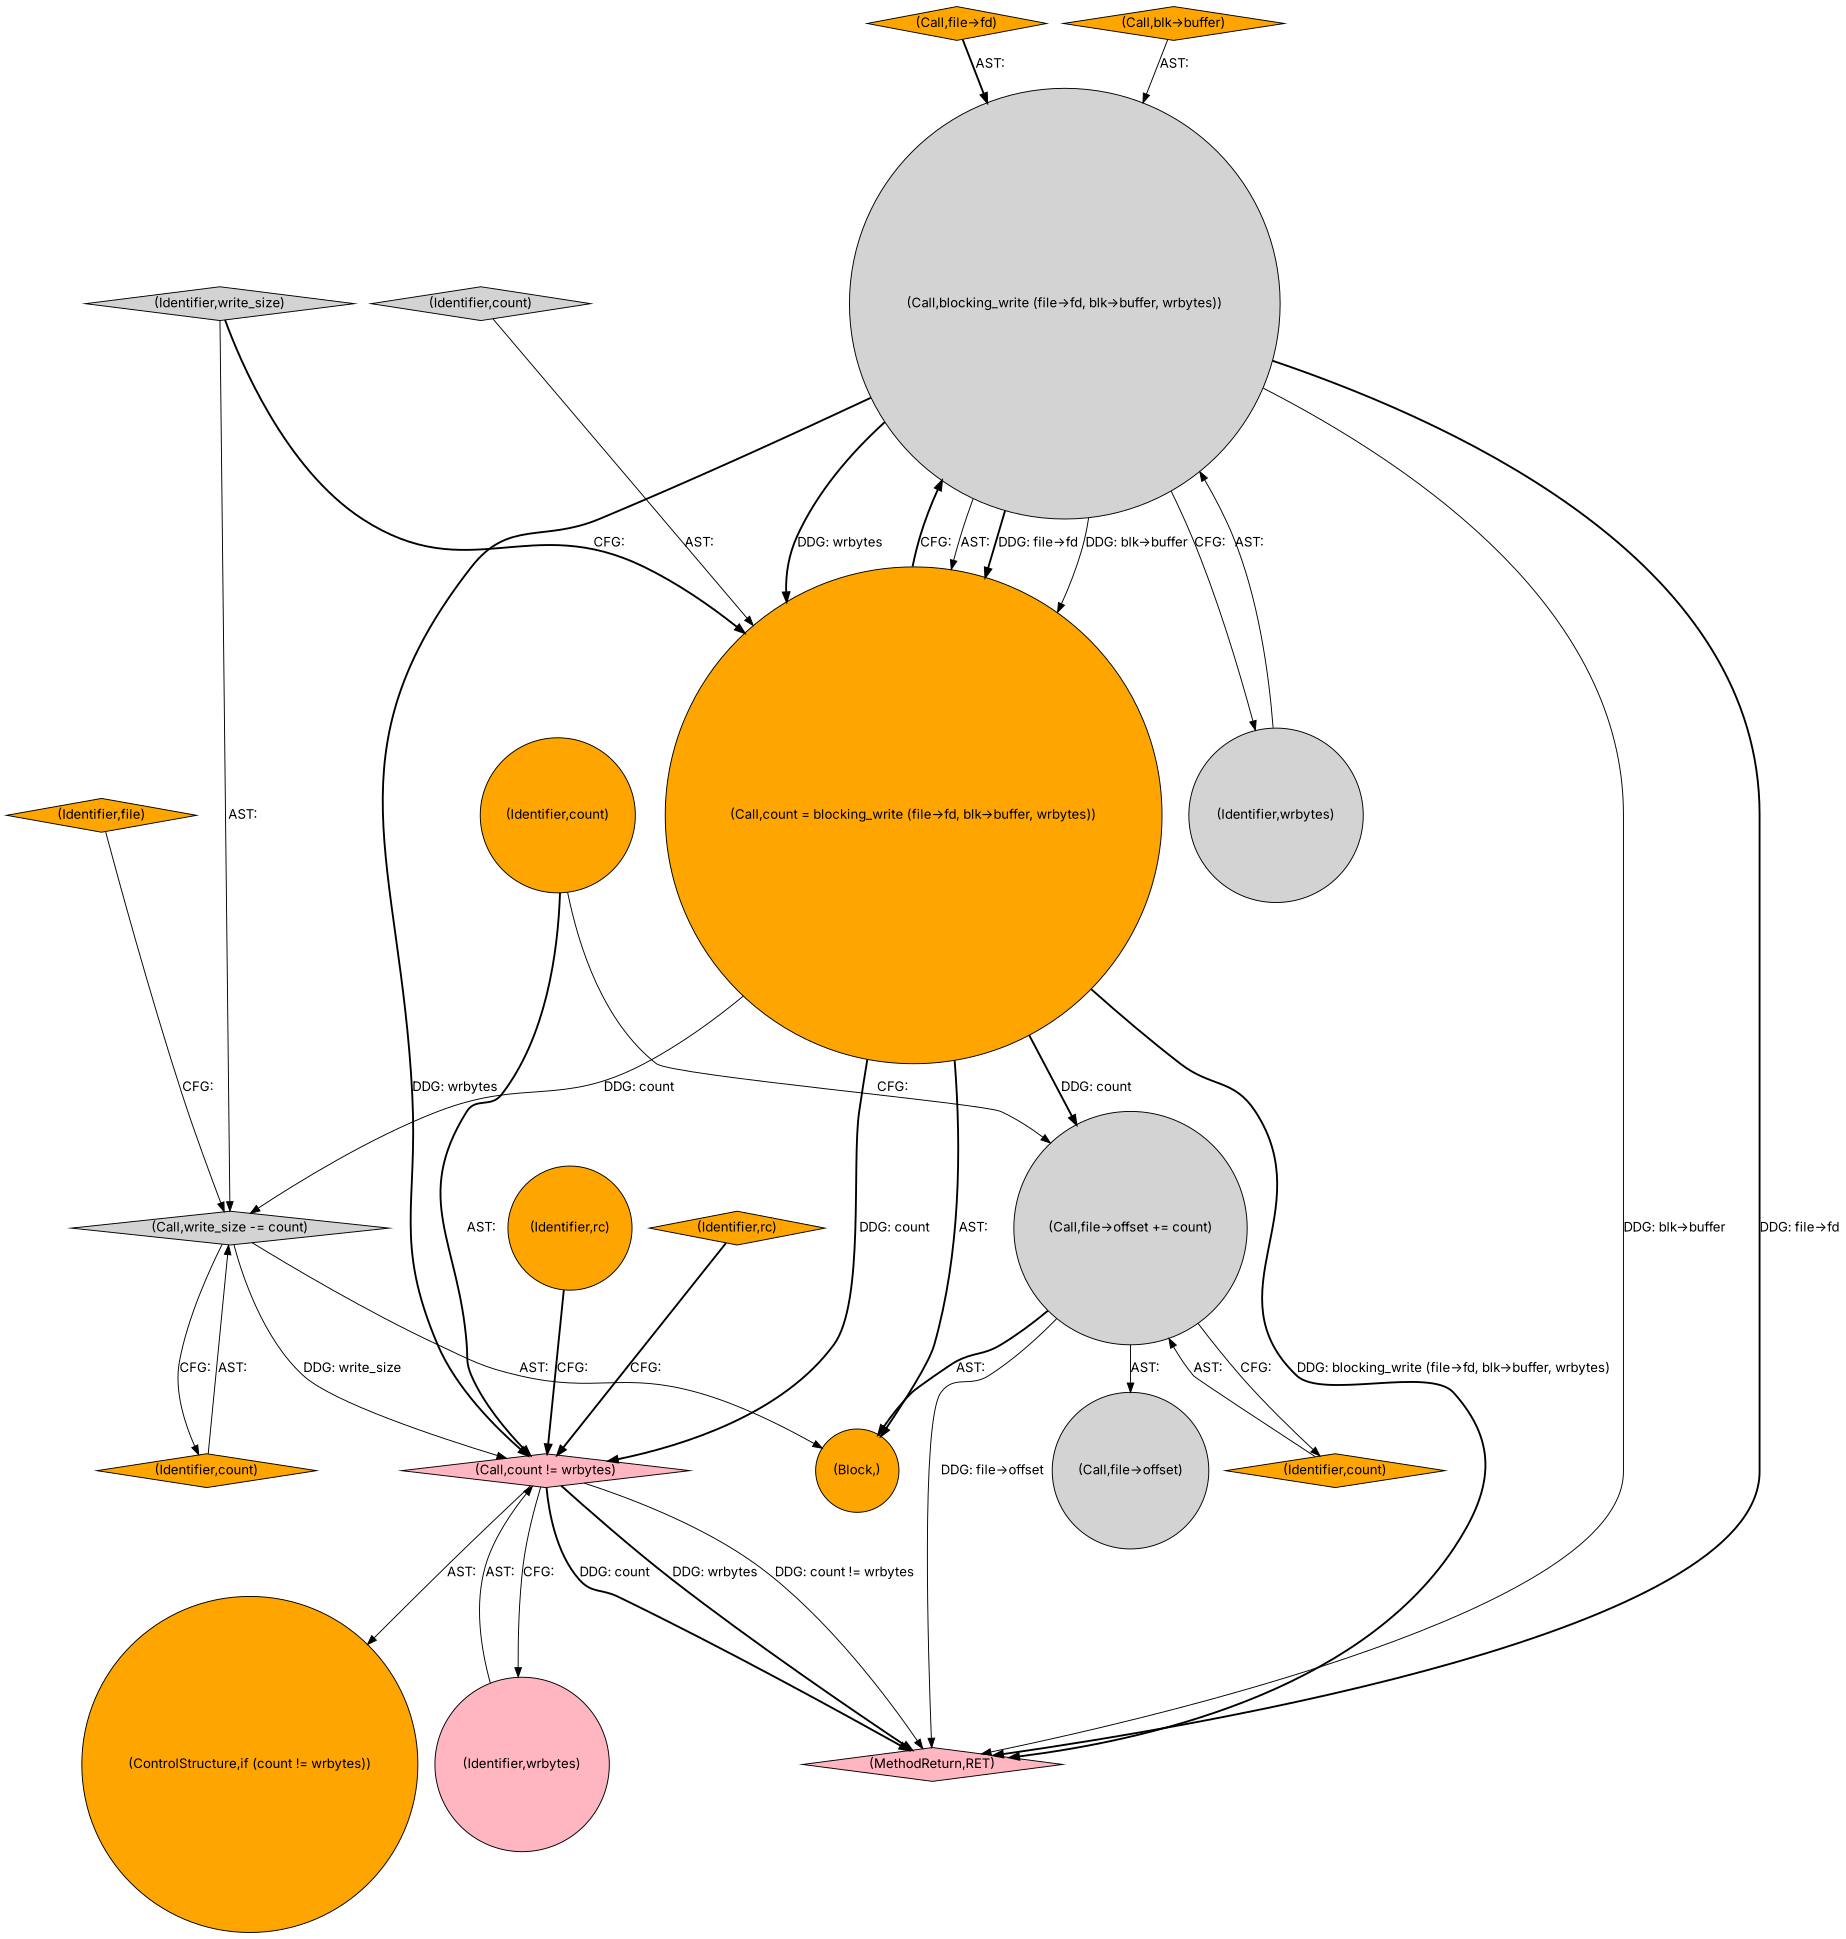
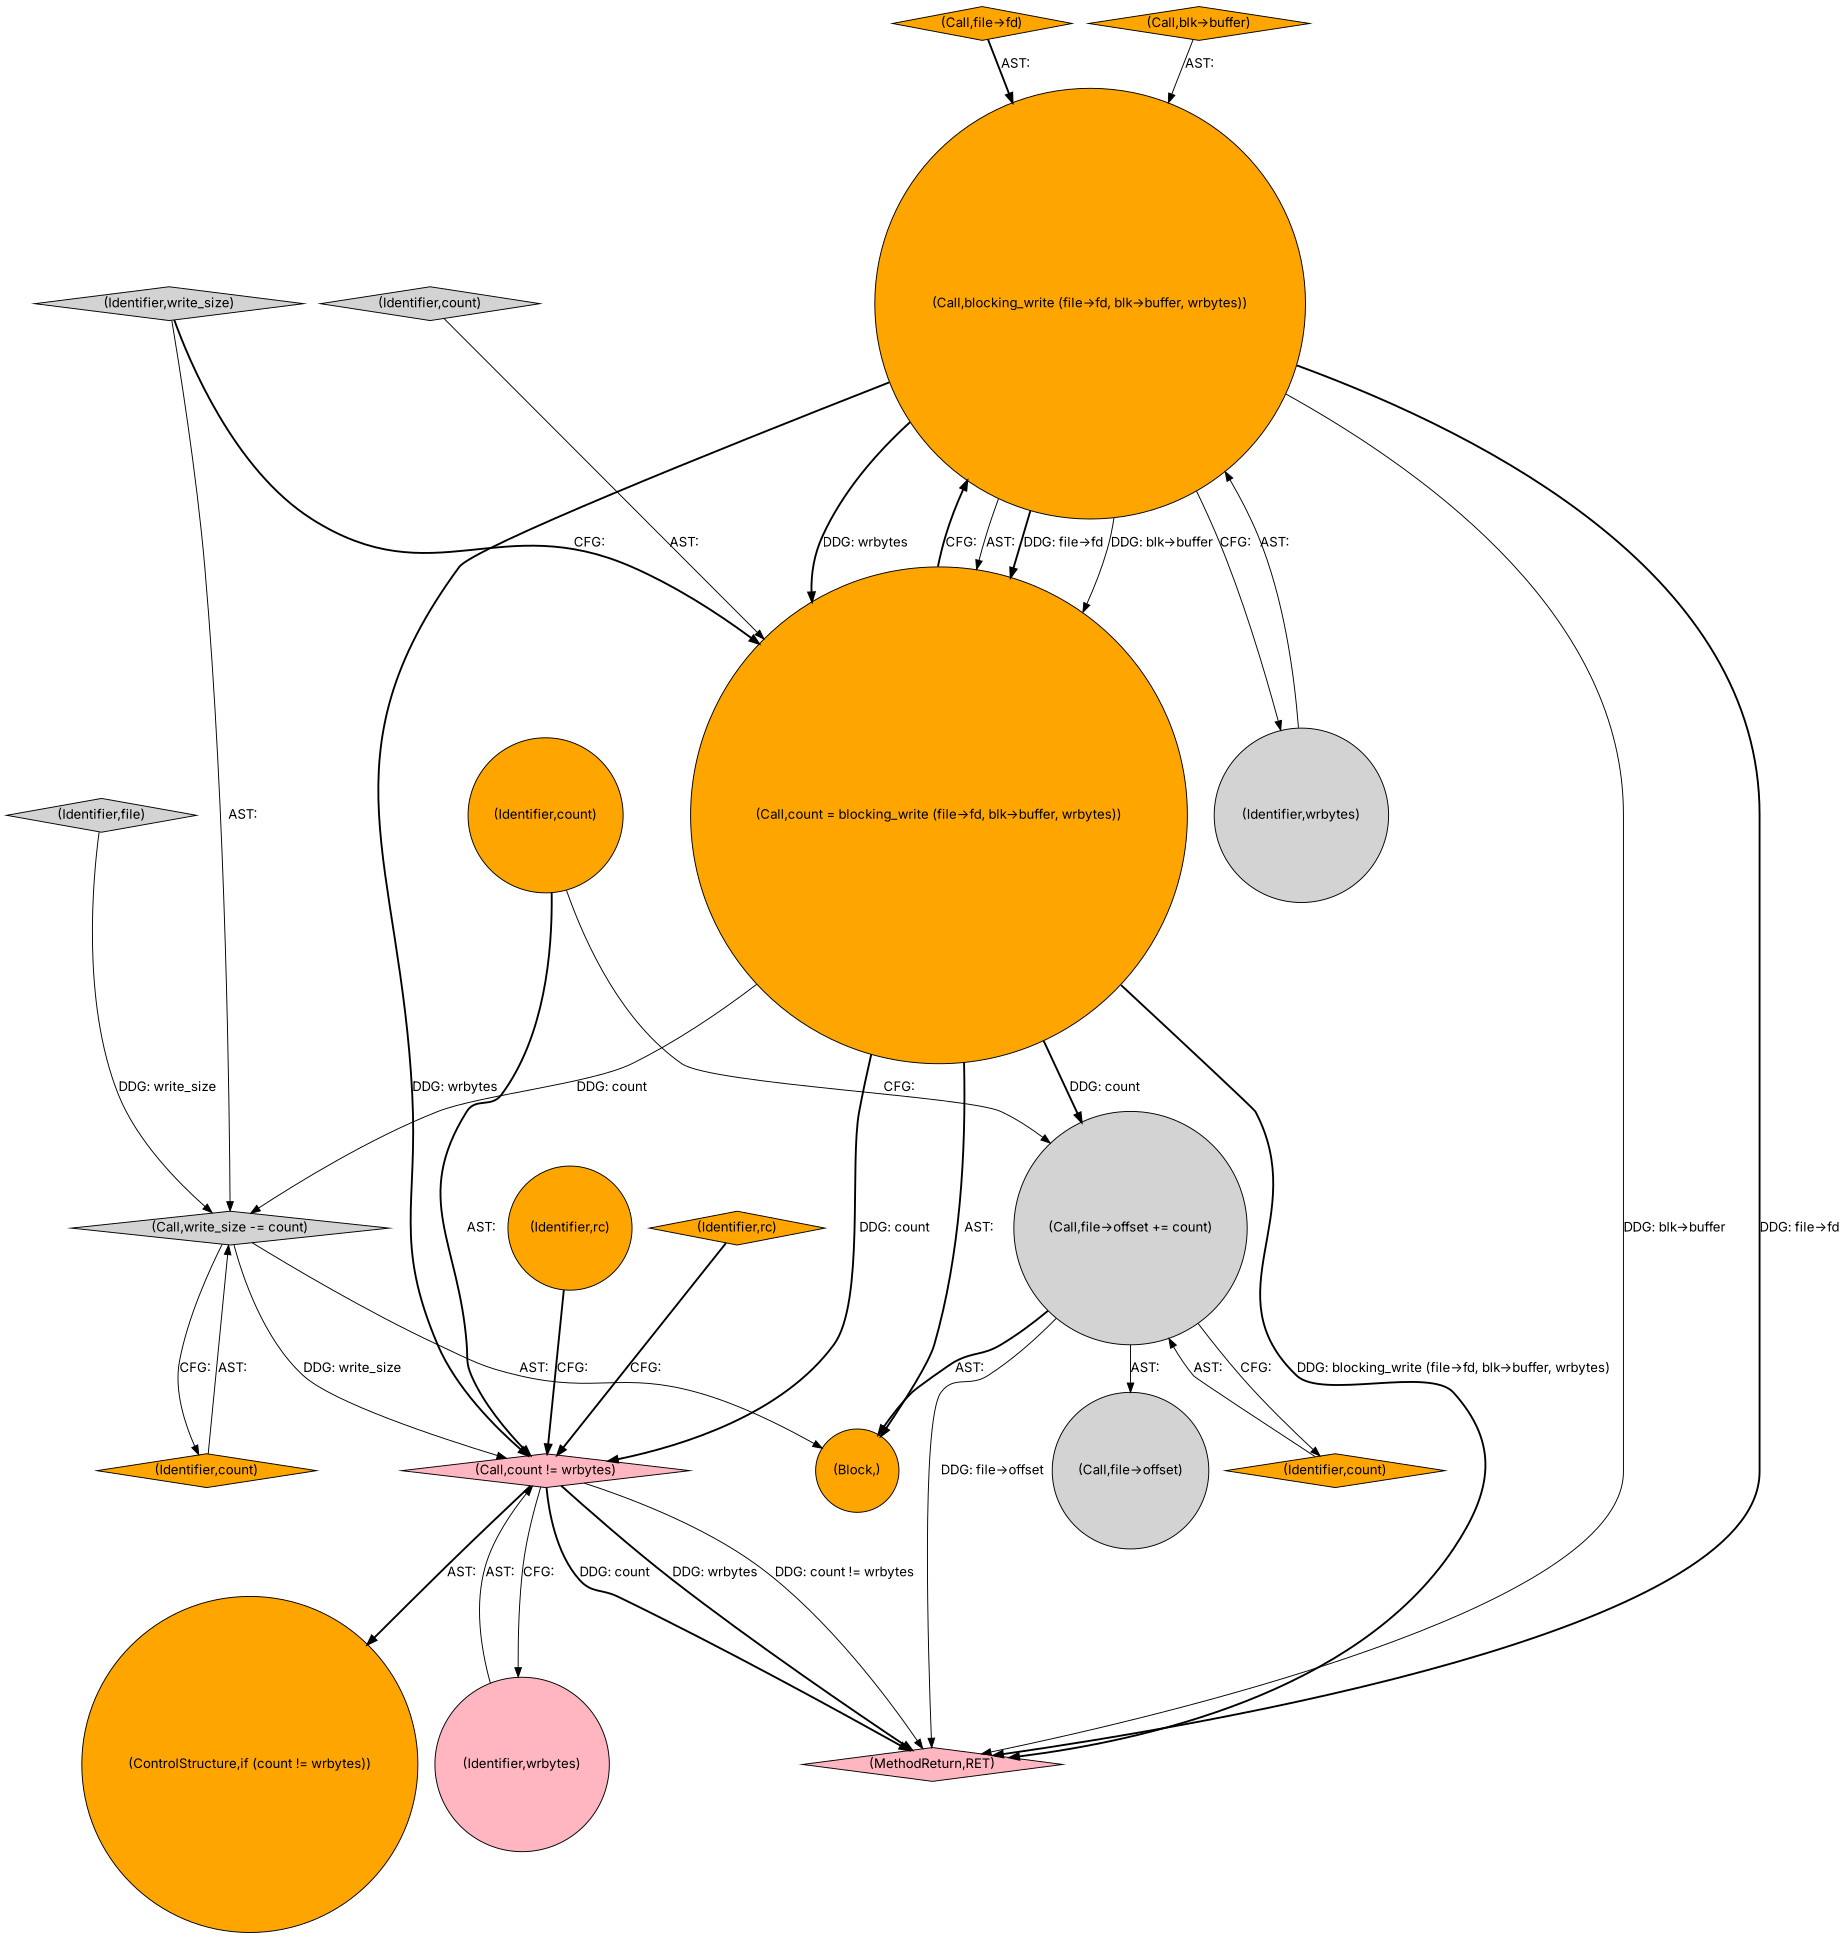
  digraph {
    fontname=Inter
    node [fillcolor=orange fontname=Inter shape=diamond style=filled]
    edge [fontname=Inter style=solid]
-   n1 [fillcolor=lightgrey label="(Call,blocking_write (file->fd, blk->buffer, wrbytes))" shape=circle]
+   n1 [label="(Call,blocking_write (file->fd, blk->buffer, wrbytes))" shape=circle]
    n2 [label="(Call,count = blocking_write (file->fd, blk->buffer, wrbytes))" shape=circle]
    n3 [fillcolor=lightpink label="(Call,count != wrbytes)"]
    n4 [fillcolor=lightpink label="(MethodReturn,RET)"]
    n5 [fillcolor=lightgrey label="(Identifier,wrbytes)" shape=circle]
    n6 [fillcolor=lightgrey label="(Call,write_size -= count)"]
    n7 [fillcolor=lightgrey label="(Call,file->offset += count)" shape=circle]
    n8 [label="(Block,)" shape=circle]
    n9 [fillcolor=lightpink label="(Identifier,wrbytes)" shape=circle]
    n10 [label="(ControlStructure,if (count != wrbytes))" shape=circle]
    n11 [label="(Identifier,count)"]
    n12 [label="(Identifier,count)"]
    n13 [fillcolor=lightgrey label="(Call,file->offset)" shape=circle]
    n14 [label="(Identifier,rc)" shape=circle]
    n15 [label="(Call,file->fd)"]
    n16 [label="(Identifier,count)" shape=circle]
    n17 [label="(Identifier,rc)"]
    n18 [label="(Call,blk->buffer)"]
-   n19 [label="(Identifier,file)"]
+   n19 [fillcolor=lightgrey label="(Identifier,file)"]
    n20 [fillcolor=lightgrey label="(Identifier,count)"]
    n21 [fillcolor=lightgrey label="(Identifier,write_size)"]
    n1 -> n2 [label="AST: "]
    n1 -> n2 [label="DDG: file->fd" style=bold]
    n1 -> n2 [label="DDG: blk->buffer"]
    n1 -> n2 [label="DDG: wrbytes" style=bold]
    n1 -> n3 [label="DDG: wrbytes" style=bold]
    n1 -> n4 [label="DDG: blk->buffer"]
    n1 -> n4 [label="DDG: file->fd" style=bold]
    n1 -> n5 [label="CFG: "]
    n2 -> n1 [label="CFG: " style=bold]
    n2 -> n3 [label="DDG: count" style=bold]
    n2 -> n4 [label="DDG: blocking_write (file->fd, blk->buffer, wrbytes)" style=bold]
    n2 -> n6 [label="DDG: count"]
    n2 -> n7 [label="DDG: count" style=bold]
    n2 -> n8 [label="AST: " style=bold]
    n3 -> n4 [label="DDG: count" style=bold]
    n3 -> n4 [label="DDG: wrbytes" style=bold]
    n3 -> n4 [label="DDG: count != wrbytes"]
    n3 -> n9 [label="CFG: "]
-   n3 -> n10 [label="AST: "]
+   n3 -> n10 [label="AST: " style=bold]
    n5 -> n1 [label="AST: "]
    n6 -> n3 [label="DDG: write_size"]
    n6 -> n8 [label="AST: "]
    n6 -> n11 [label="CFG: "]
    n7 -> n4 [label="DDG: file->offset"]
    n7 -> n8 [label="AST: " style=bold]
    n7 -> n12 [label="CFG: "]
    n7 -> n13 [label="AST: "]
    n9 -> n3 [label="AST: "]
    n11 -> n6 [label="AST: "]
    n12 -> n7 [label="AST: "]
    n14 -> n3 [label="CFG: " style=bold]
    n15 -> n1 [label="AST: " style=bold]
    n16 -> n3 [label="AST: " style=bold]
    n16 -> n7 [label="CFG: "]
    n17 -> n3 [label="CFG: " style=bold]
    n18 -> n1 [label="AST: "]
-   n19 -> n6 [label="CFG: "]
+   n19 -> n6 [label="DDG: write_size"]
    n20 -> n2 [label="AST: "]
    n21 -> n2 [label="CFG: " style=bold]
    n21 -> n6 [label="AST: "]
  }
